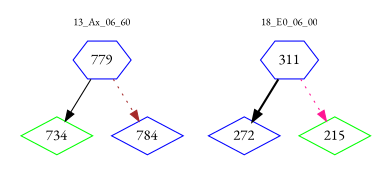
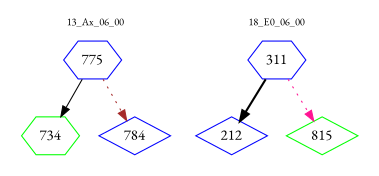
  digraph {
    fontname="EB Garamond"
    node [color=blue fontname="EB Garamond" shape=diamond]
    edge [color=black fontname="EB Garamond" style=dotted]
-   n1 [label=779 shape=hexagon]
-   n2 [color=green label=734]
+   n1 [label=775 shape=hexagon]
+   n2 [color=green label=734 shape=hexagon]
    n3 [label=784]
    n4 [label=311 shape=hexagon]
-   n5 [label=272]
-   n6 [color=green label=215]
+   n5 [label=212]
+   n6 [color=green label=815]
    subgraph cluster_1 {
      color=white
      fontsize=10
-     label="13_Ax_06_60"
+     label="13_Ax_06_00"
      n1
      n2
      n3
    }
    subgraph cluster_2 {
      color=white
      fontsize=10
      label="18_E0_06_00"
      n4
      n5
      n6
    }
    n1 -> n2 [style=solid]
    n1 -> n3 [color=brown]
    n4 -> n5 [style=bold]
    n4 -> n6 [color=deeppink]
  }
